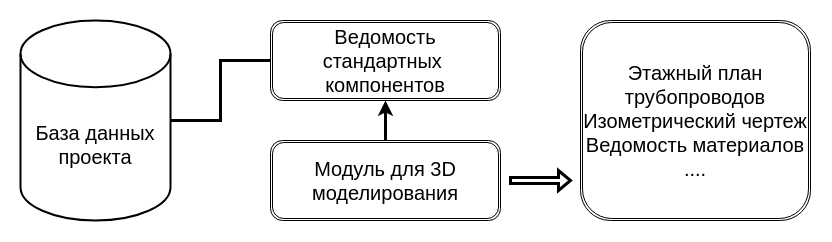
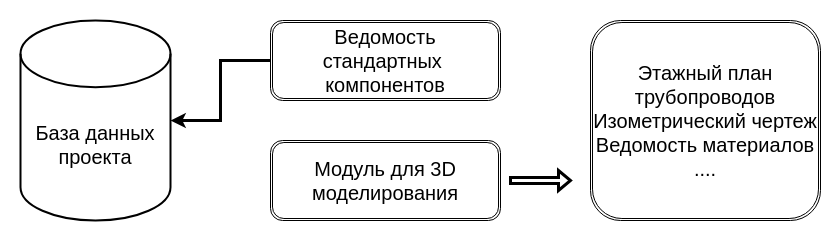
  <mxCell id="0" />
  <mxCell id="1" parent="0" />
  <mxCell id="2" value="&lt;font style=&quot;font-size: 20px;&quot;&gt;&lt;br&gt;&lt;br&gt;База данных&lt;br&gt;проекта&lt;/font&gt;" style="strokeWidth=2;html=1;shape=mxgraph.flowchart.database;whiteSpace=wrap;" parent="1" vertex="1"><mxGeometry x="20" y="20" width="150" height="200" as="geometry" /></mxCell>
  <mxCell id="3" value="Ведомость стандартных&amp;nbsp;&lt;br&gt;компонентов" style="shape=ext;double=1;rounded=1;whiteSpace=wrap;html=1;fontSize=20;" parent="1" vertex="1"><mxGeometry x="270" y="20" width="230" height="80" as="geometry" /></mxCell>
  <mxCell id="4" value="Модуль для 3D моделирования" style="shape=ext;double=1;rounded=1;whiteSpace=wrap;html=1;fontSize=20;" parent="1" vertex="1"><mxGeometry x="270" y="140" width="230" height="80" as="geometry" /></mxCell>
- <mxCell id="5" value="Этажный план трубопроводов&lt;br&gt;Изометрический чертеж&lt;br&gt;Ведомость материалов&lt;br&gt;...." style="shape=ext;double=1;rounded=1;whiteSpace=wrap;html=1;fontSize=20;" parent="1" vertex="1"><mxGeometry x="580" y="20" width="230" height="200" as="geometry" /></mxCell>
- <mxCell id="6" value="" style="edgeStyle=elbowEdgeStyle;elbow=horizontal;endArrow=none;html=1;rounded=0;fontSize=20;entryX=1;entryY=0.5;entryDx=0;entryDy=0;entryPerimeter=0;exitX=0;exitY=0.5;exitDx=0;exitDy=0;strokeWidth=3;" parent="1" source="3" target="2" edge="1"><mxGeometry width="50" height="50" relative="1" as="geometry"><mxPoint x="280" y="190" as="sourcePoint" /><mxPoint x="180" y="130" as="targetPoint" /></mxGeometry></mxCell>
- <mxCell id="7" value="" style="edgeStyle=elbowEdgeStyle;elbow=vertical;endArrow=classic;html=1;rounded=0;fontSize=20;entryX=0.5;entryY=1;entryDx=0;entryDy=0;exitX=0.5;exitY=0;exitDx=0;exitDy=0;strokeWidth=3;" parent="1" source="4" target="3" edge="1"><mxGeometry width="50" height="50" relative="1" as="geometry"><mxPoint x="370" y="180" as="sourcePoint" /><mxPoint x="420" y="130" as="targetPoint" /></mxGeometry></mxCell>
+ <mxCell id="5" value="Этажный план трубопроводов&lt;br&gt;Изометрический чертеж&lt;br&gt;Ведомость материалов&lt;br&gt;...." style="shape=ext;double=1;rounded=1;whiteSpace=wrap;html=1;fontSize=20;" parent="1" vertex="1"><mxGeometry x="590" y="20" width="230" height="200" as="geometry" /></mxCell>
+ <mxCell id="6" value="" style="edgeStyle=elbowEdgeStyle;elbow=horizontal;endArrow=classic;html=1;rounded=0;fontSize=20;entryX=1;entryY=0.5;entryDx=0;entryDy=0;entryPerimeter=0;exitX=0;exitY=0.5;exitDx=0;exitDy=0;strokeWidth=3;" parent="1" source="3" target="2" edge="1"><mxGeometry width="50" height="50" relative="1" as="geometry"><mxPoint x="280" y="190" as="sourcePoint" /><mxPoint x="180" y="130" as="targetPoint" /></mxGeometry></mxCell>
  <mxCell id="8" value="" style="shape=singleArrow;whiteSpace=wrap;html=1;fontSize=20;strokeWidth=3;" parent="1" vertex="1"><mxGeometry x="510" y="170" width="60" height="20" as="geometry" /></mxCell>
